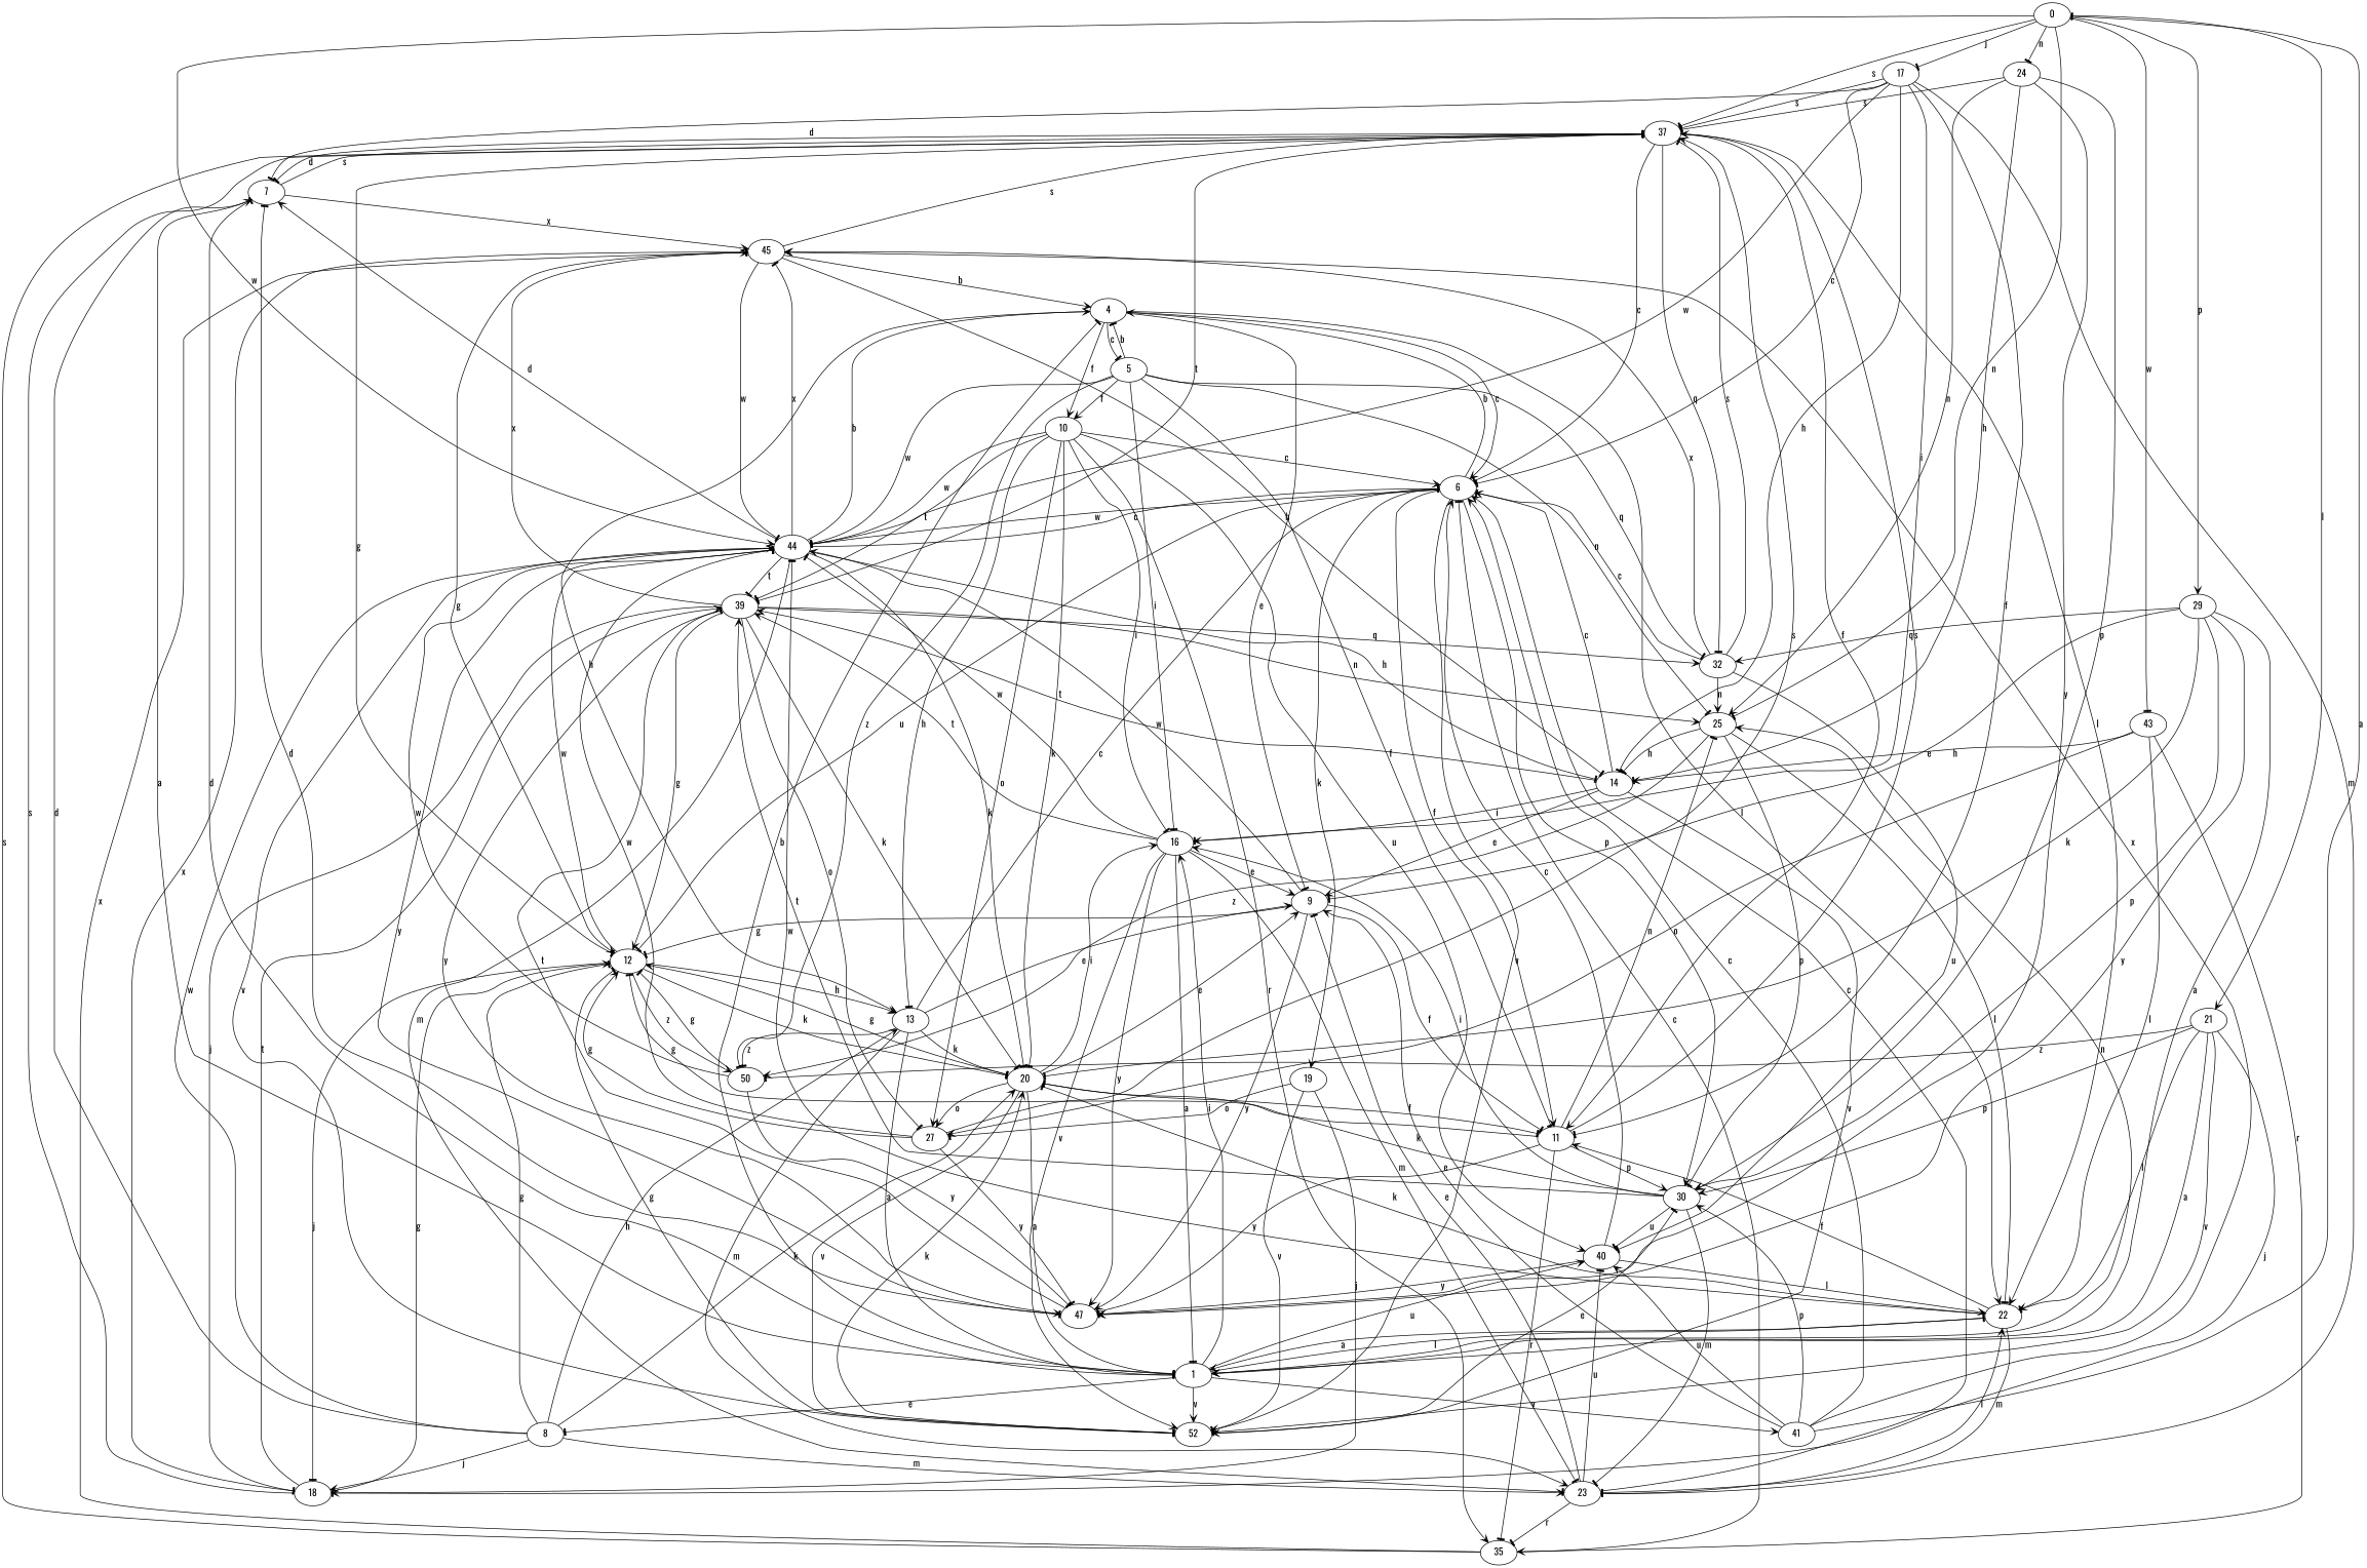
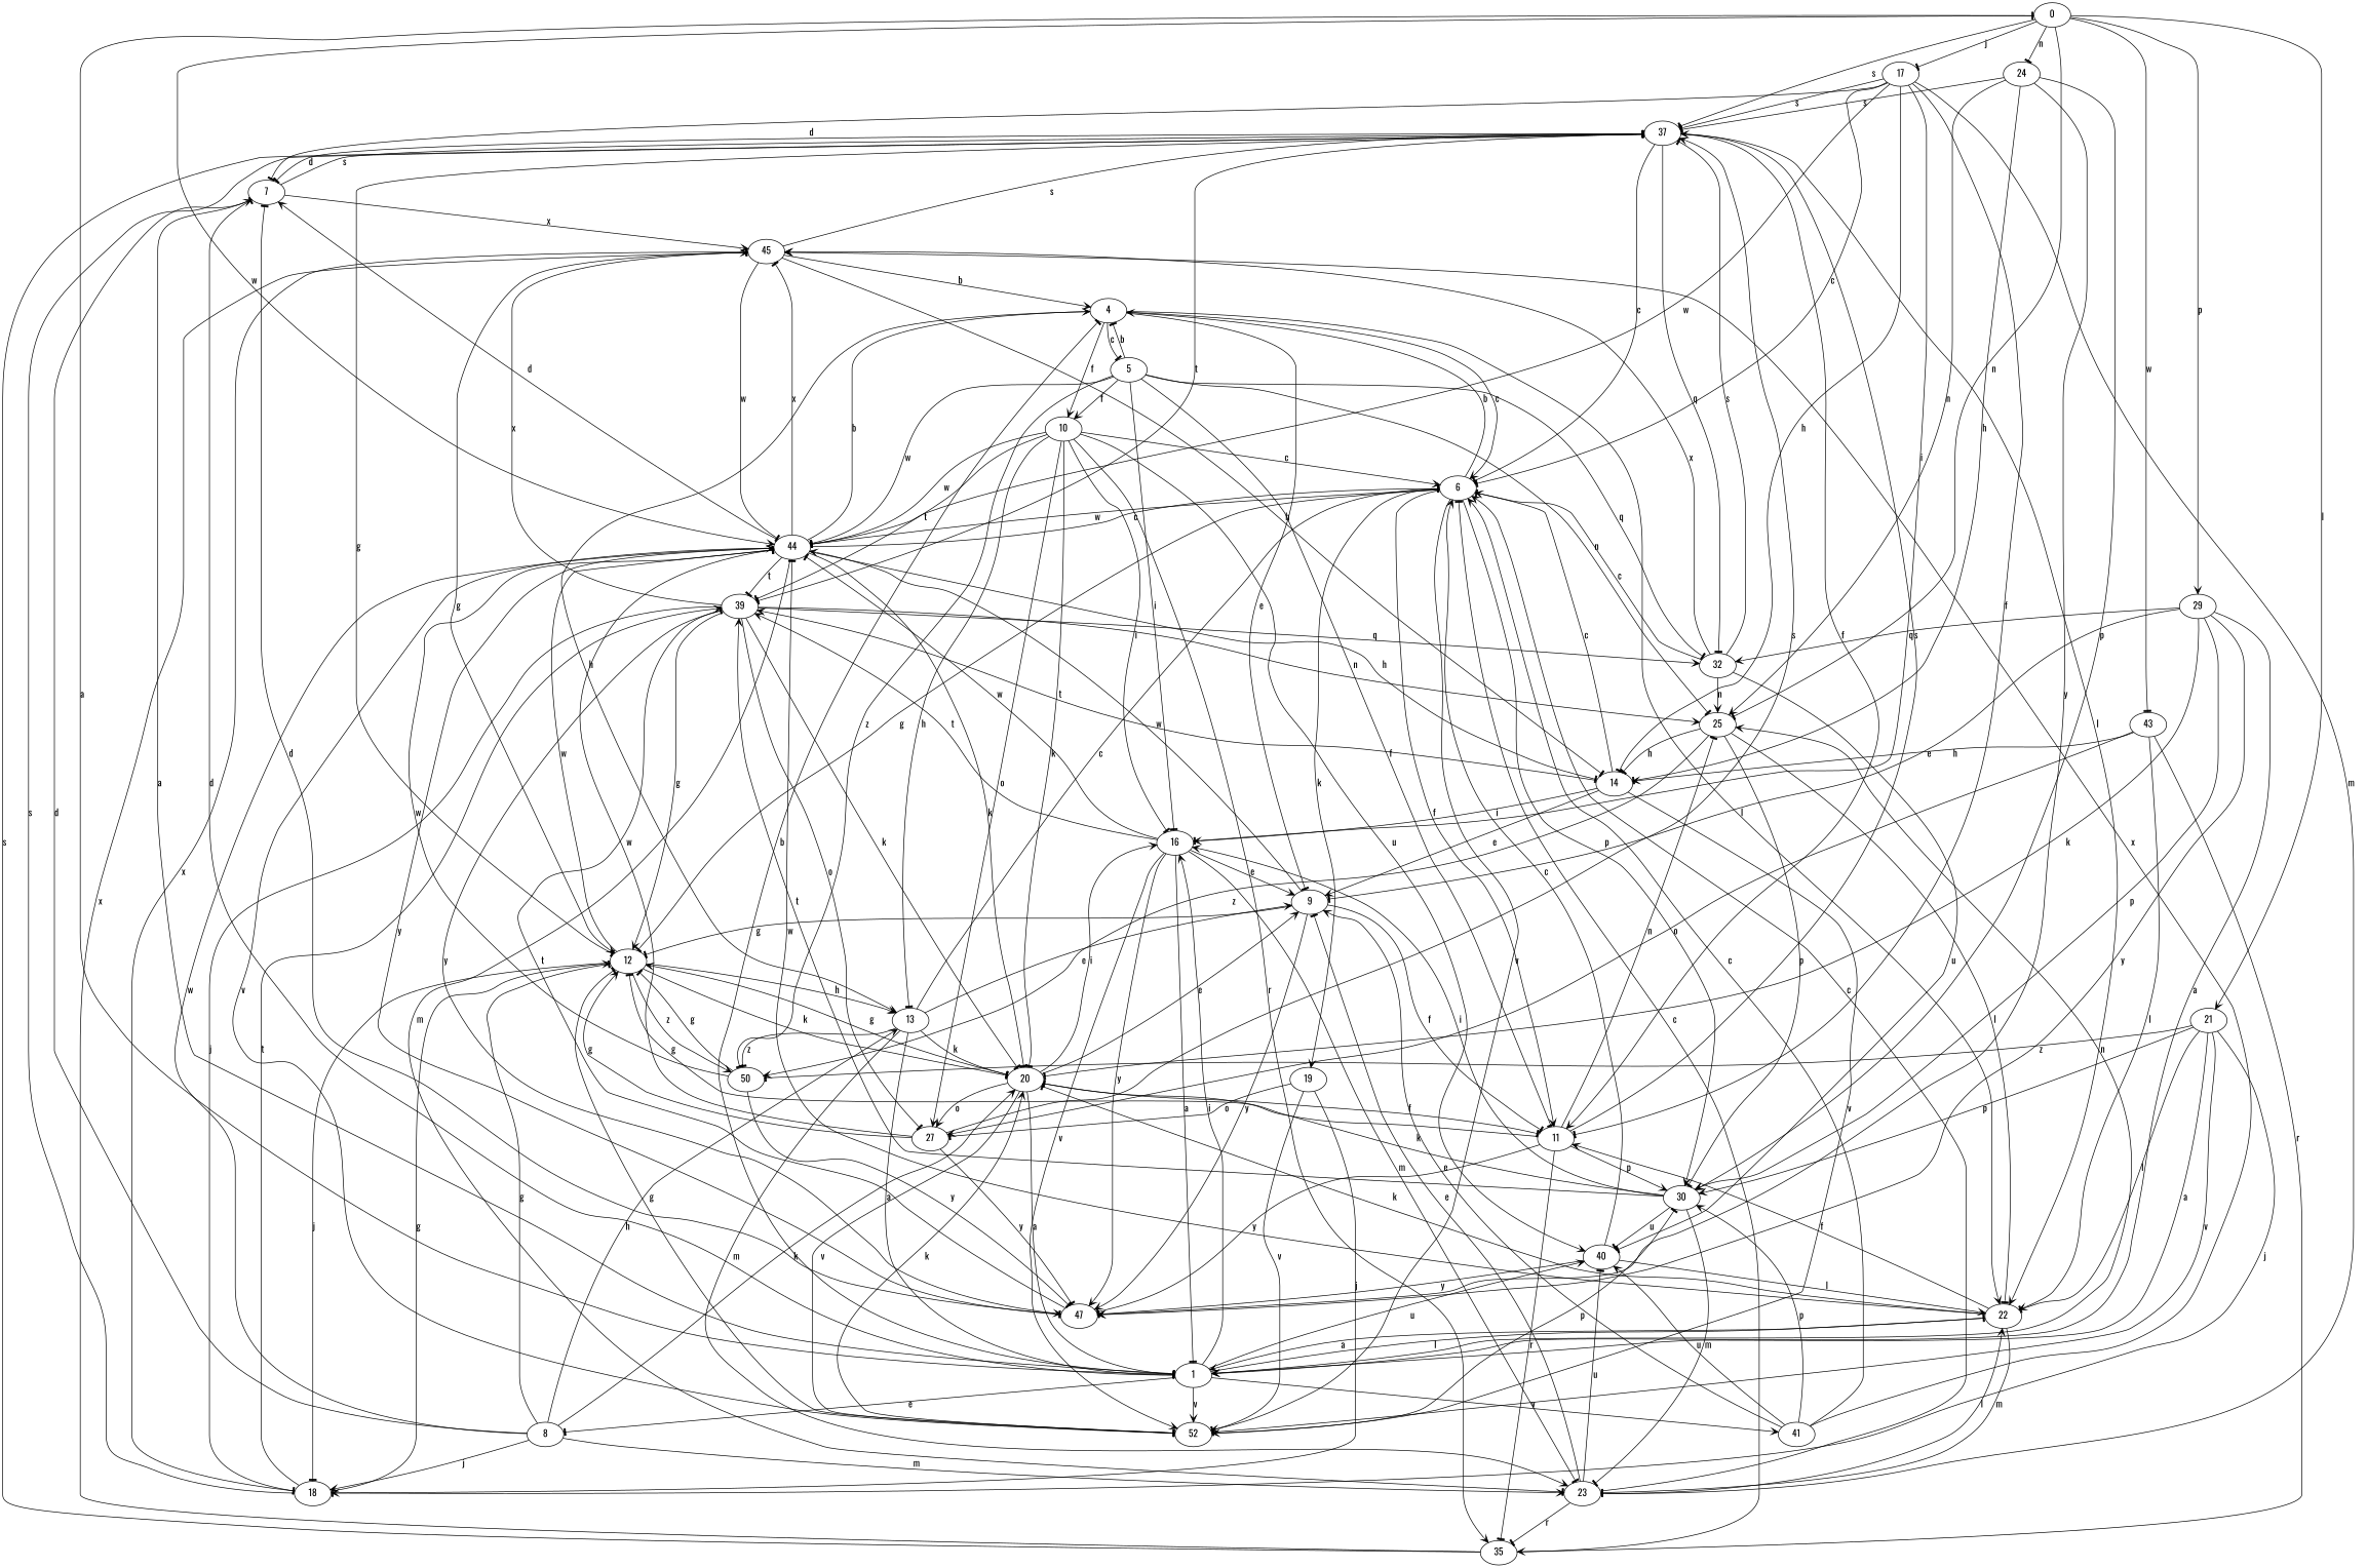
  strict digraph {
    fontname=Oswald
    node [fontname=Oswald]
    edge [arrowhead=tee fontname=Oswald]
    0
    17
    21
    24
    25
    29
    37
    43
    44
    7
    16
    6
    11
    23
    14
    1
    22
    n18 [label=52]
    50
    30
    18
    47
    9
    32
    20
    12
    39
    27
    35
    4
    45
    8
    40
    41
    5
    10
    13
    19
    0 -> 17 [label=j]
    0 -> 21 [arrowhead=vee label=l]
    0 -> 24 [label=n]
    0 -> 25 [label=n]
    0 -> 29 [arrowhead=vee label=p]
    0 -> 37 [label=s]
    0 -> 43 [label=w]
    0 -> 44 [arrowhead=vee label=w]
    17 -> 37 [label=s]
    17 -> 44 [label=w]
    17 -> 7 [label=d]
    17 -> 16 [label=i]
    17 -> 6 [label=c]
    17 -> 11 [label=f]
    17 -> 23 [label=m]
    17 -> 14 [label=h]
    21 -> 1 [arrowhead=vee label=a]
    21 -> 22 [label=l]
    21 -> n18 [label=v]
    21 -> 50 [label=z]
    21 -> 30 [arrowhead=vee label=p]
    21 -> 18 [label=j]
    24 -> 25 [arrowhead=vee label=n]
    24 -> 37 [label=s]
    24 -> 14 [label=h]
    24 -> 30 [arrowhead=vee label=p]
    24 -> 47 [arrowhead=vee label=y]
    25 -> 14 [label=h]
    25 -> 22 [label=l]
    25 -> 50 [arrowhead=vee label=z]
    25 -> 30 [label=p]
    29 -> 1 [arrowhead=vee label=a]
    29 -> 30 [arrowhead=vee label=p]
    29 -> 47 [arrowhead=vee label=y]
    29 -> 9 [label=e]
    29 -> 32 [arrowhead=vee label=q]
    29 -> 20 [label=k]
    37 -> 7 [label=d]
    37 -> 6 [label=c]
    37 -> 11 [arrowhead=vee label=f]
    37 -> 22 [arrowhead=vee label=l]
    37 -> 32 [label=q]
    37 -> 12 [label=g]
    37 -> 39 [label=t]
    43 -> 14 [arrowhead=vee label=h]
    43 -> 22 [arrowhead=vee label=l]
    43 -> 27 [arrowhead=vee label=o]
    43 -> 35 [arrowhead=vee label=r]
    44 -> 7 [arrowhead=vee label=d]
    44 -> 6 [label=c]
    44 -> 23 [label=m]
    44 -> 14 [label=h]
    44 -> n18 [label=v]
    44 -> 47 [label=y]
    44 -> 20 [label=k]
    44 -> 39 [label=t]
    44 -> 4 [arrowhead=vee label=b]
    44 -> 45 [label=x]
    7 -> 37 [label=s]
    7 -> 1 [label=a]
    7 -> 45 [arrowhead=vee label=x]
    16 -> 44 [label=w]
    16 -> 23 [label=m]
    16 -> 1 [label=a]
    16 -> n18 [arrowhead=vee label=v]
    16 -> 47 [arrowhead=vee label=y]
    16 -> 9 [arrowhead=vee label=e]
    16 -> 39 [arrowhead=vee label=t]
    6 -> 44 [label=w]
    6 -> 11 [arrowhead=vee label=f]
    6 -> n18 [arrowhead=vee label=v]
    6 -> 30 [arrowhead=vee label=p]
-   6 -> 12 [label=u]
+   6 -> 12 [label=g]
    6 -> 4 [arrowhead=vee label=b]
    6 -> 19 [arrowhead=vee label=k]
    11 -> 25 [label=n]
    11 -> 37 [arrowhead=vee label=s]
    11 -> 30 [arrowhead=vee label=p]
    11 -> 47 [label=y]
    11 -> 12 [label=g]
    11 -> 35 [label=r]
    23 -> 6 [arrowhead=vee label=c]
    23 -> 22 [arrowhead=vee label=l]
    23 -> 9 [label=e]
    23 -> 35 [label=r]
    23 -> 40 [label=u]
    14 -> 16 [arrowhead=vee label=i]
    14 -> 6 [arrowhead=vee label=c]
    14 -> n18 [arrowhead=vee label=v]
    14 -> 9 [arrowhead=vee label=e]
    14 -> 39 [arrowhead=vee label=t]
-   41 -> 0 [label=a]
+   1 -> 0 [label=a]
    1 -> 25 [arrowhead=vee label=n]
    1 -> 7 [label=d]
    1 -> 16 [arrowhead=vee label=i]
    1 -> 22 [label=l]
    1 -> n18 [arrowhead=vee label=v]
    1 -> 4 [label=b]
    1 -> 8 [label=e]
    1 -> 40 [arrowhead=vee label=u]
    1 -> 41 [arrowhead=vee label=v]
    22 -> 44 [label=w]
    22 -> 11 [arrowhead=vee label=f]
    22 -> 23 [label=m]
    22 -> 1 [arrowhead=vee label=a]
    22 -> 20 [label=k]
-   n18 -> 30 [label=e]
+   n18 -> 30 [label=p]
    n18 -> 20 [arrowhead=vee label=k]
    n18 -> 12 [label=g]
    50 -> 44 [label=w]
    50 -> 47 [label=y]
    50 -> 12 [label=g]
    30 -> 16 [arrowhead=vee label=i]
    30 -> 23 [label=m]
    30 -> 20 [label=k]
    30 -> 39 [arrowhead=vee label=t]
    30 -> 40 [label=u]
    18 -> 37 [label=s]
    18 -> 12 [arrowhead=vee label=g]
    18 -> 39 [arrowhead=vee label=t]
    18 -> 45 [label=x]
    47 -> 7 [label=d]
    47 -> 39 [label=t]
    9 -> 44 [arrowhead=vee label=w]
    9 -> 11 [label=f]
    9 -> 47 [arrowhead=vee label=y]
    9 -> 12 [label=g]
    32 -> 25 [arrowhead=vee label=n]
    32 -> 37 [label=s]
    32 -> 6 [label=c]
    32 -> 45 [arrowhead=vee label=x]
    32 -> 40 [label=u]
    20 -> 16 [arrowhead=vee label=i]
    20 -> 11 [label=f]
    20 -> 1 [label=a]
    20 -> n18 [label=v]
    20 -> 9 [arrowhead=vee label=e]
    20 -> 12 [arrowhead=vee label=g]
    20 -> 27 [arrowhead=vee label=o]
    12 -> 44 [label=w]
    12 -> 50 [arrowhead=vee label=z]
    12 -> 18 [label=j]
    12 -> 20 [label=k]
    12 -> 13 [arrowhead=vee label=h]
    39 -> 25 [arrowhead=vee label=n]
    39 -> 18 [label=j]
    39 -> 47 [arrowhead=vee label=y]
    39 -> 32 [arrowhead=vee label=q]
    39 -> 20 [label=k]
    39 -> 12 [arrowhead=vee label=g]
    39 -> 27 [label=o]
    39 -> 45 [label=x]
    27 -> 37 [arrowhead=vee label=s]
    27 -> 44 [label=w]
    27 -> 47 [label=y]
    27 -> 12 [arrowhead=vee label=g]
    35 -> 37 [label=s]
    35 -> 6 [label=c]
    35 -> 45 [arrowhead=vee label=x]
    4 -> 6 [arrowhead=vee label=c]
    4 -> 22 [arrowhead=vee label=l]
    4 -> 9 [label=e]
    4 -> 5 [label=c]
    4 -> 10 [arrowhead=vee label=f]
    4 -> 13 [arrowhead=vee label=h]
    45 -> 37 [label=s]
    45 -> 44 [label=w]
    45 -> 14 [label=h]
    45 -> 12 [arrowhead=vee label=g]
    45 -> 4 [arrowhead=vee label=b]
    8 -> 44 [arrowhead=vee label=w]
    8 -> 7 [arrowhead=vee label=d]
    8 -> 23 [arrowhead=vee label=m]
    8 -> 18 [arrowhead=vee label=j]
    8 -> 20 [arrowhead=vee label=k]
    8 -> 12 [label=g]
    8 -> 13 [arrowhead=vee label=h]
    40 -> 6 [arrowhead=vee label=c]
    40 -> 22 [arrowhead=vee label=l]
    40 -> 47 [label=y]
    41 -> 6 [arrowhead=vee label=c]
    41 -> 30 [arrowhead=vee label=p]
    41 -> 9 [arrowhead=vee label=e]
    41 -> 45 [arrowhead=vee label=x]
    41 -> 40 [arrowhead=vee label=u]
    5 -> 25 [label=n]
    5 -> 44 [label=w]
    5 -> 16 [label=i]
    5 -> 11 [label=f]
    5 -> 50 [label=z]
    5 -> 32 [label=q]
    5 -> 4 [label=b]
    5 -> 10 [arrowhead=vee label=f]
    10 -> 44 [label=w]
    10 -> 16 [label=i]
    10 -> 6 [arrowhead=vee label=c]
    10 -> 20 [label=k]
    10 -> 39 [label=t]
    10 -> 27 [arrowhead=vee label=o]
    10 -> 35 [arrowhead=vee label=r]
    10 -> 40 [arrowhead=vee label=u]
    10 -> 13 [label=h]
    13 -> 6 [label=c]
    13 -> 23 [arrowhead=vee label=m]
    13 -> 1 [label=a]
    13 -> 50 [label=z]
    13 -> 9 [arrowhead=vee label=e]
    13 -> 20 [label=k]
    19 -> n18 [label=v]
    19 -> 18 [arrowhead=vee label=j]
    19 -> 27 [label=o]
  }
